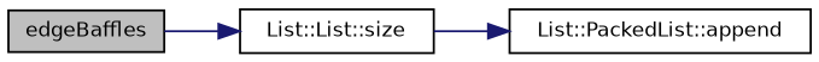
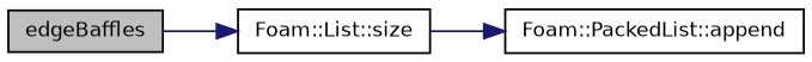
  digraph {
    rankdir=LR
    node [color=black fontname=Helvetica fontsize=10 shape=record]
    edge [color=midnightblue fontname=Helvetica fontsize=10 labelfontname=Helvetica labelfontsize=10 style=solid]
    n1 [fillcolor=grey75 fontcolor=black height=0.2 label=edgeBaffles style=filled width=0.4]
-   n2 [height=0.2 label="List::List::size" width=0.4]
-   n3 [height=0.2 label="List::PackedList::append" width=0.4]
+   n2 [height=0.2 label="Foam::List::size" width=0.4]
+   n3 [height=0.2 label="Foam::PackedList::append" width=0.4]
    n1 -> n2
    n2 -> n3
  }
